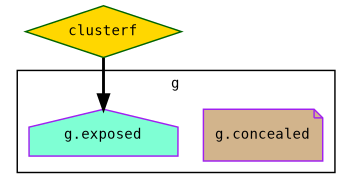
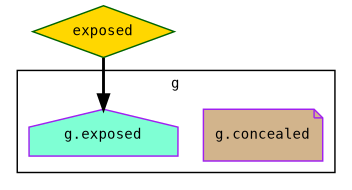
  digraph {
    fontname=Monospace
    fontsize=10
    node [fontname=Monospace fontsize=10 style=filled color=purple]
    "g.concealed" [fillcolor=tan shape=note]
    "g.exposed" [fillcolor=aquamarine shape=house]
-   clusterf [fillcolor=gold color=darkgreen shape=diamond]
+   clusterf [fillcolor=gold color=darkgreen shape=diamond label=exposed]
    subgraph cluster_1 {
      label=g
      "g.concealed"
      "g.exposed"
    }
    subgraph cluster_2 {
      label=f
    }
    clusterf -> "g.exposed" [style=bold arrowhead=normal]
  }
